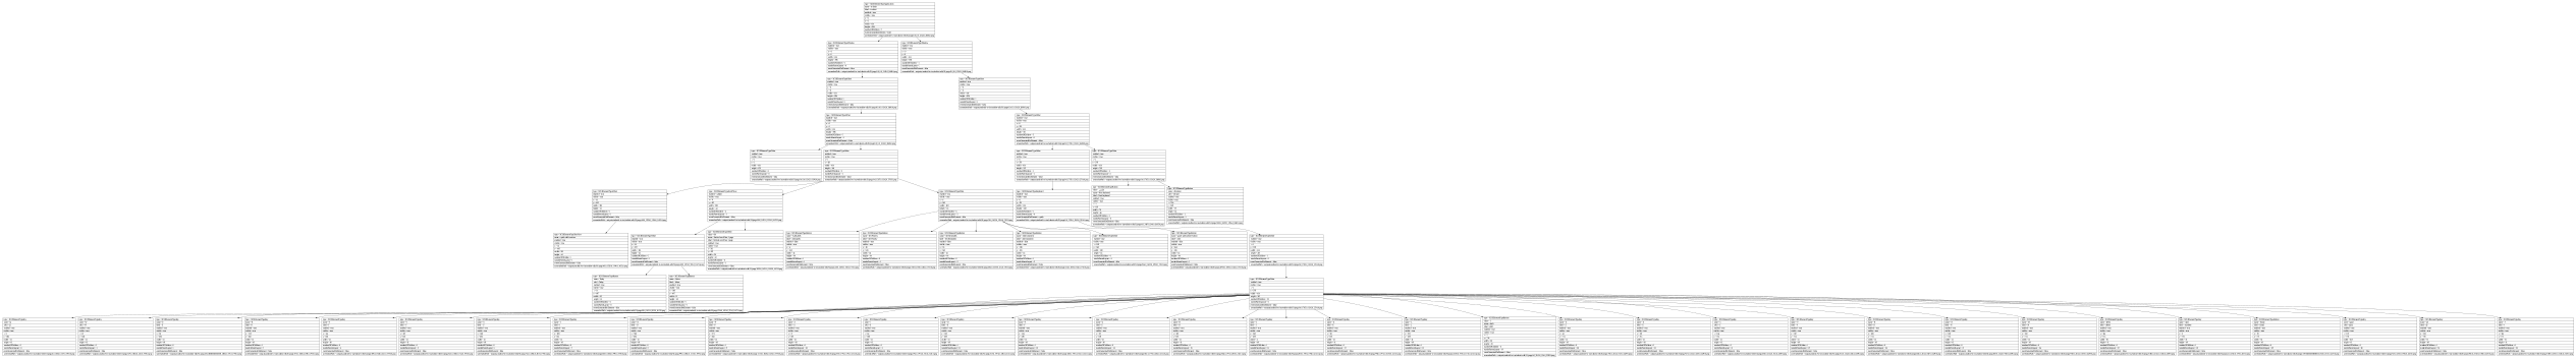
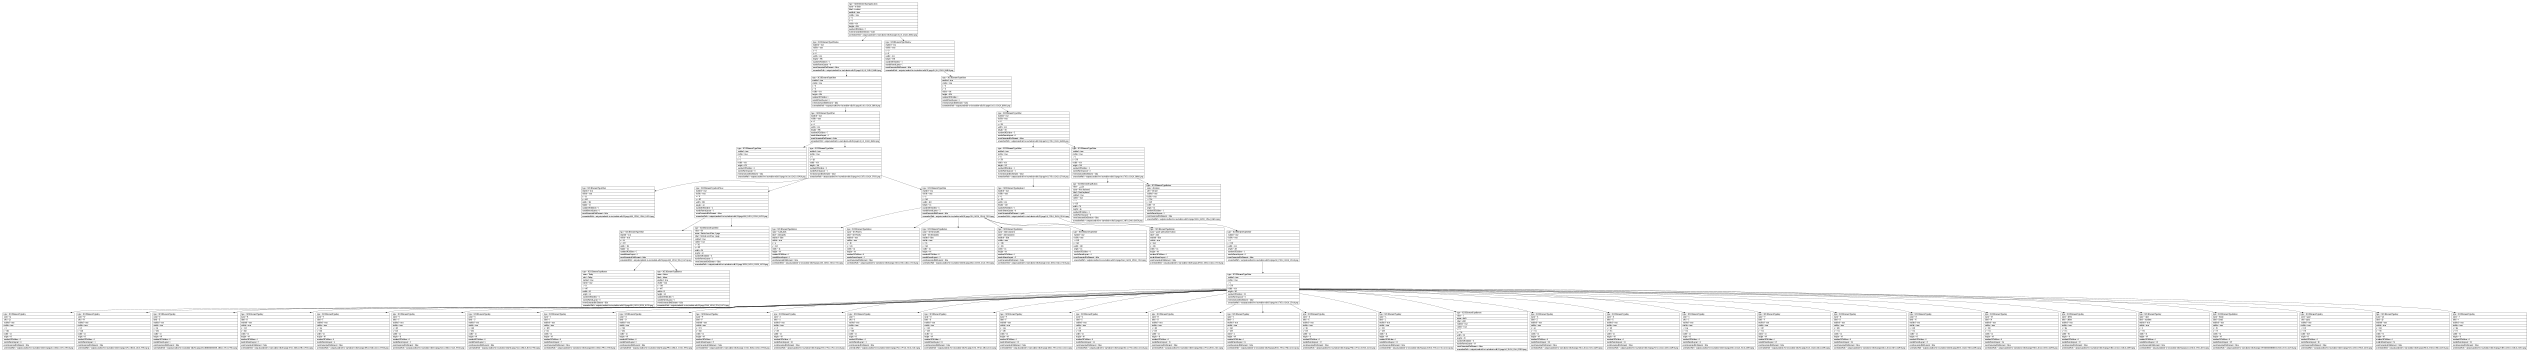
  digraph {
    fontname="PT Serif"
    node [fontname="PT Serif" shape=record]
    edge [fontname="PT Serif"]
    n1 [label="{type = XCUIElementTypeApplication\l|name = to doist\l|label = to doist\l|enabled = true\l|visible = true\l|x = 0\l|y = 0\l|width = 414\l|height = 896\l|numberOfChildren = 3\l|eventGeneratedOnElement = false \l|screenshotPath = outputs/android-to-ios/todoist-edit/S1/pngs/0.0_0.0_1242.0_2688.0.png\l}"]
    n2 [label="{type = XCUIElementTypeWindow\l|enabled = true\l|visible = true\l|x = 0\l|y = 0\l|width = 414\l|height = 896\l|numberOfChildren = 1\l|numInParentLayout = 0\l|eventGeneratedOnElement = false \l|screenshotPath = outputs/android-to-ios/todoist-edit/S1/pngs/0.0_0.0_1242.0_2688.0.png\l}"]
    n3 [label="{type = XCUIElementTypeWindow\l|enabled = true\l|visible = true\l|x = 0\l|y = 0\l|width = 414\l|height = 896\l|numberOfChildren = 1\l|numInParentLayout = 2\l|eventGeneratedOnElement = false \l|screenshotPath = outputs/android-to-ios/todoist-edit/S1/pngs/0.0_0.0_1242.0_2688.0.png\l}"]
    n4 [label="{type = XCUIElementTypeOther\l|enabled = true\l|visible = true\l|x = 0\l|y = 0\l|width = 414\l|height = 896\l|numberOfChildren = 2\l|numInParentLayout = 0\l|eventGeneratedOnElement = false \l|screenshotPath = outputs/android-to-ios/todoist-edit/S1/pngs/0.0_0.0_1242.0_2688.0.png\l}"]
    n5 [label="{type = XCUIElementTypeOther\l|enabled = true\l|visible = true\l|x = 0\l|y = 0\l|width = 414\l|height = 896\l|numberOfChildren = 1\l|numInParentLayout = 0\l|eventGeneratedOnElement = false \l|screenshotPath = outputs/android-to-ios/todoist-edit/S1/pngs/0.0_0.0_1242.0_2688.0.png\l}"]
    n6 [label="{type = XCUIElementTypeOther\l|enabled = true\l|visible = true\l|x = 0\l|y = 0\l|width = 414\l|height = 896\l|numberOfChildren = 3\l|numInParentLayout = 1\l|eventGeneratedOnElement = false \l|screenshotPath = outputs/android-to-ios/todoist-edit/S1/pngs/0.0_0.0_1242.0_2688.0.png\l}"]
    n7 [label="{type = XCUIElementTypeOther\l|enabled = true\l|visible = true\l|x = 0\l|y = 595\l|width = 414\l|height = 301\l|numberOfChildren = 3\l|numInParentLayout = 0\l|eventGeneratedOnElement = false \l|screenshotPath = outputs/android-to-ios/todoist-edit/S1/pngs/0.0_1785.0_1242.0_2688.0.png\l}"]
    n8 [label="{type = XCUIElementTypeOther\l|enabled = true\l|visible = true\l|x = 0\l|y = 0\l|width = 414\l|height = 430\l|numberOfChildren = 0\l|numInParentLayout = 0\l|eventGeneratedOnElement = false \l|screenshotPath = outputs/android-to-ios/todoist-edit/S1/pngs/0.0_0.0_1242.0_1290.0.png\l}"]
    n9 [label="{type = XCUIElementTypeOther\l|enabled = true\l|visible = true\l|x = 0\l|y = 429\l|width = 414\l|height = 166\l|numberOfChildren = 3\l|numInParentLayout = 1\l|eventGeneratedOnElement = false \l|screenshotPath = outputs/android-to-ios/todoist-edit/S1/pngs/0.0_1287.0_1242.0_1785.0.png\l}"]
    n10 [label="{type = XCUIElementTypeOther\l|enabled = true\l|visible = true\l|x = 0\l|y = 595\l|width = 414\l|height = 243\l|numberOfChildren = 1\l|numInParentLayout = 1\l|eventGeneratedOnElement = false \l|screenshotPath = outputs/android-to-ios/todoist-edit/S1/pngs/0.0_1785.0_1242.0_2514.0.png\l}"]
    n11 [label="{type = XCUIElementTypeOther\l|enabled = true\l|visible = true\l|x = 0\l|y = 595\l|width = 414\l|height = 301\l|numberOfChildren = 2\l|numInParentLayout = 2\l|eventGeneratedOnElement = false \l|screenshotPath = outputs/android-to-ios/todoist-edit/S1/pngs/0.0_1785.0_1242.0_2688.0.png\l}"]
    n12 [label="{type = XCUIElementTypeOther\l|enabled = true\l|visible = true\l|x = 16\l|y = 443\l|width = 382\l|height = 41\l|numberOfChildren = 1\l|numInParentLayout = 0\l|eventGeneratedOnElement = false \l|screenshotPath = outputs/android-to-ios/todoist-edit/S1/pngs/48.0_1329.0_1194.0_1452.0.png\l}"]
-   n13 [label="{type = XCUIElementTypeScrollView\l|enabled = submit\l|visible = true\l|x = 16\l|y = 497\l|width = 382\l|height = 42\l|numberOfChildren = 2\l|numInParentLayout = 1\l|eventGeneratedOnElement = false \l|screenshotPath = outputs/android-to-ios/todoist-edit/S1/pngs/48.0_1491.0_1194.0_1617.0.png\l}"]
+   n13 [label="{type = XCUIElementTypeScrollView\l|enabled = true\l|visible = true\l|x = 16\l|y = 497\l|width = 382\l|height = 42\l|numberOfChildren = 2\l|numInParentLayout = 1\l|eventGeneratedOnElement = false \l|screenshotPath = outputs/android-to-ios/todoist-edit/S1/pngs/48.0_1491.0_1194.0_1617.0.png\l}"]
    n14 [label="{type = XCUIElementTypeOther\l|enabled = true\l|visible = true\l|x = 6\l|y = 545\l|width = 402\l|height = 44\l|numberOfChildren = 6\l|numInParentLayout = 2\l|eventGeneratedOnElement = false \l|screenshotPath = outputs/android-to-ios/todoist-edit/S1/pngs/18.0_1635.0_1224.0_1767.0.png\l}"]
    n15 [label="{type = XCUIElementTypeKeyboard\l|enabled = true\l|visible = true\l|x = 0\l|y = 595\l|width = 414\l|height = 243\l|numberOfChildren = 1\l|numInParentLayout = 0\l|eventGeneratedOnElement = quick \l|screenshotPath = outputs/android-to-ios/todoist-edit/S1/pngs/0.0_1785.0_1242.0_2514.0.png\l}"]
    n16 [label="{type = XCUIElementTypeButton\l|value = فارسی\l|name = Next keyboard\l|label = Next keyboard\l|enabled = true\l|visible = true\l|x = 2\l|y = 829\l|width = 78\l|height = 66\l|numberOfChildren = 1\l|numInParentLayout = 0\l|eventGeneratedOnElement = false \l|screenshotPath = outputs/android-to-ios/todoist-edit/S1/pngs/6.0_2487.0_240.0_2685.0.png\l}"]
    n17 [label="{type = XCUIElementTypeButton\l|name = dictation\l|label = Dictate\l|enabled = true\l|visible = true\l|x = 334\l|y = 829\l|width = 78\l|height = 66\l|numberOfChildren = 1\l|numInParentLayout = 1\l|eventGeneratedOnElement = false \l|screenshotPath = outputs/android-to-ios/todoist-edit/S1/pngs/1002.0_2487.0_1236.0_2685.0.png\l}"]
-   n18 [label="{type = XCUIElementTypeTextView\l|name = quick-add-textview\l|enabled = true\l|visible = true\l|x = 16\l|y = 443\l|width = 382\l|height = 41\l|numberOfChildren = 0\l|numInParentLayout = 0\l|eventGeneratedOnElement = false \l|screenshotPath = outputs/android-to-ios/todoist-edit/S1/pngs/48.0_1329.0_1194.0_1452.0.png\l}"]
    n19 [label="{type = XCUIElementTypeOther\l|enabled = true\l|visible = true\l|x = 16\l|y = 497\l|width = 182\l|height = 42\l|numberOfChildren = 2\l|numInParentLayout = 0\l|eventGeneratedOnElement = false \l|screenshotPath = outputs/android-to-ios/todoist-edit/S1/pngs/48.0_1491.0_594.0_1617.0.png\l}"]
    n20 [label="{type = XCUIElementTypeOther\l|value = 0%\l|name = Vertical scroll bar, 1 page\l|label = Vertical scroll bar, 1 page\l|enabled = true\l|visible = true\l|x = 365\l|y = 497\l|width = 30\l|height = 42\l|numberOfChildren = 0\l|numInParentLayout = 1\l|eventGeneratedOnElement = false \l|screenshotPath = outputs/android-to-ios/todoist-edit/S1/pngs/1095.0_1491.0_1185.0_1617.0.png\l}"]
    n21 [label="{type = XCUIElementTypeButton\l|name = Add Labels\l|label = Add Labels\l|enabled = false\l|visible = true\l|x = 6\l|y = 545\l|width = 44\l|height = 44\l|numberOfChildren = 0\l|numInParentLayout = 0\l|eventGeneratedOnElement = false \l|screenshotPath = outputs/android-to-ios/todoist-edit/S1/pngs/18.0_1635.0_150.0_1767.0.png\l}"]
    n22 [label="{type = XCUIElementTypeButton\l|name = Set Priority\l|label = Set Priority\l|enabled = true\l|visible = true\l|x = 50\l|y = 545\l|width = 44\l|height = 44\l|numberOfChildren = 0\l|numInParentLayout = 1\l|eventGeneratedOnElement = false \l|screenshotPath = outputs/android-to-ios/todoist-edit/S1/pngs/150.0_1635.0_282.0_1767.0.png\l}"]
    n23 [label="{type = XCUIElementTypeButton\l|name = Set Reminders\l|label = Set Reminders\l|enabled = false\l|visible = true\l|x = 94\l|y = 545\l|width = 44\l|height = 44\l|numberOfChildren = 0\l|numInParentLayout = 2\l|eventGeneratedOnElement = false \l|screenshotPath = outputs/android-to-ios/todoist-edit/S1/pngs/282.0_1635.0_414.0_1767.0.png\l}"]
    n24 [label="{type = XCUIElementTypeButton\l|name = Add Comment\l|label = Add Comment\l|enabled = false\l|visible = true\l|x = 138\l|y = 545\l|width = 44\l|height = 44\l|numberOfChildren = 0\l|numInParentLayout = 3\l|eventGeneratedOnElement = false \l|screenshotPath = outputs/android-to-ios/todoist-edit/S1/pngs/414.0_1635.0_546.0_1767.0.png\l}"]
    n25 [label="{type = XCUIElementTypeOther\l|enabled = true\l|visible = true\l|x = 182\l|y = 545\l|width = 182\l|height = 44\l|numberOfChildren = 0\l|numInParentLayout = 4\l|eventGeneratedOnElement = false \l|screenshotPath = outputs/android-to-ios/todoist-edit/S1/pngs/546.0_1635.0_1092.0_1767.0.png\l}"]
    n26 [label="{type = XCUIElementTypeButton\l|name = quick-add-submit-button\l|label = Add\l|enabled = false\l|visible = true\l|x = 364\l|y = 545\l|width = 44\l|height = 44\l|numberOfChildren = 0\l|numInParentLayout = 5\l|eventGeneratedOnElement = false \l|screenshotPath = outputs/android-to-ios/todoist-edit/S1/pngs/1092.0_1635.0_1224.0_1767.0.png\l}"]
    n27 [label="{type = XCUIElementTypeOther\l|enabled = true\l|visible = true\l|x = 0\l|y = 595\l|width = 414\l|height = 243\l|numberOfChildren = 1\l|numInParentLayout = 0\l|eventGeneratedOnElement = false \l|screenshotPath = outputs/android-to-ios/todoist-edit/S1/pngs/0.0_1785.0_1242.0_2514.0.png\l}"]
    n28 [label="{type = XCUIElementTypeButton\l|name = Today\l|label = Today\l|enabled = true\l|visible = true\l|x = 16\l|y = 497\l|width = 85\l|height = 42\l|numberOfChildren = 0\l|numInParentLayout = 0\l|eventGeneratedOnElement = false \l|screenshotPath = outputs/android-to-ios/todoist-edit/S1/pngs/48.0_1491.0_303.0_1617.0.png\l}"]
    n29 [label="{type = XCUIElementTypeButton\l|name = Inbox\l|label = Inbox\l|enabled = true\l|visible = true\l|x = 108\l|y = 497\l|width = 82\l|height = 42\l|numberOfChildren = 0\l|numInParentLayout = 1\l|eventGeneratedOnElement = false \l|screenshotPath = outputs/android-to-ios/todoist-edit/S1/pngs/324.0_1491.0_570.0_1617.0.png\l}"]
    n30 [label="{type = XCUIElementTypeOther\l|enabled = true\l|visible = true\l|x = 0\l|y = 595\l|width = 414\l|height = 243\l|numberOfChildren = 33\l|numInParentLayout = 0\l|eventGeneratedOnElement = false \l|screenshotPath = outputs/android-to-ios/todoist-edit/S1/pngs/0.0_1785.0_1242.0_2514.0.png\l}"]
    n31 [label="{type = XCUIElementTypeKey\l|name = Q\l|label = Q\l|enabled = true\l|visible = true\l|x = 2\l|y = 602\l|width = 41\l|height = 49\l|numberOfChildren = 0\l|numInParentLayout = 0\l|eventGeneratedOnElement = false \l|screenshotPath = outputs/android-to-ios/todoist-edit/S1/pngs/6.0_1806.0_129.0_1953.0.png\l}"]
    n32 [label="{type = XCUIElementTypeKey\l|name = W\l|label = W\l|enabled = true\l|visible = true\l|x = 43\l|y = 602\l|width = 41\l|height = 49\l|numberOfChildren = 0\l|numInParentLayout = 1\l|eventGeneratedOnElement = false \l|screenshotPath = outputs/android-to-ios/todoist-edit/S1/pngs/129.0_1806.0_252.0_1953.0.png\l}"]
    n33 [label="{type = XCUIElementTypeKey\l|name = E\l|label = E\l|enabled = true\l|visible = true\l|x = 84\l|y = 602\l|width = 41\l|height = 49\l|numberOfChildren = 0\l|numInParentLayout = 2\l|eventGeneratedOnElement = false \l|screenshotPath = outputs/android-to-ios/todoist-edit/S1/pngs/252.00000000000003_1806.0_375.0_1953.0.png\l}"]
    n34 [label="{type = XCUIElementTypeKey\l|name = R\l|label = R\l|enabled = true\l|visible = true\l|x = 125\l|y = 602\l|width = 41\l|height = 49\l|numberOfChildren = 0\l|numInParentLayout = 3\l|eventGeneratedOnElement = false \l|screenshotPath = outputs/android-to-ios/todoist-edit/S1/pngs/375.0_1806.0_498.0_1953.0.png\l}"]
    n35 [label="{type = XCUIElementTypeKey\l|name = T\l|label = T\l|enabled = true\l|visible = true\l|x = 166\l|y = 602\l|width = 41\l|height = 49\l|numberOfChildren = 0\l|numInParentLayout = 4\l|eventGeneratedOnElement = false \l|screenshotPath = outputs/android-to-ios/todoist-edit/S1/pngs/498.0_1806.0_621.0_1953.0.png\l}"]
    n36 [label="{type = XCUIElementTypeKey\l|name = Y\l|label = Y\l|enabled = true\l|visible = true\l|x = 207\l|y = 602\l|width = 41\l|height = 49\l|numberOfChildren = 0\l|numInParentLayout = 5\l|eventGeneratedOnElement = false \l|screenshotPath = outputs/android-to-ios/todoist-edit/S1/pngs/621.0_1806.0_744.0_1953.0.png\l}"]
    n37 [label="{type = XCUIElementTypeKey\l|name = U\l|label = U\l|enabled = true\l|visible = true\l|x = 248\l|y = 602\l|width = 41\l|height = 49\l|numberOfChildren = 0\l|numInParentLayout = 6\l|eventGeneratedOnElement = false \l|screenshotPath = outputs/android-to-ios/todoist-edit/S1/pngs/744.0_1806.0_867.0_1953.0.png\l}"]
    n38 [label="{type = XCUIElementTypeKey\l|name = I\l|label = I\l|enabled = true\l|visible = true\l|x = 289\l|y = 602\l|width = 41\l|height = 49\l|numberOfChildren = 0\l|numInParentLayout = 7\l|eventGeneratedOnElement = false \l|screenshotPath = outputs/android-to-ios/todoist-edit/S1/pngs/867.0_1806.0_990.0_1953.0.png\l}"]
    n39 [label="{type = XCUIElementTypeKey\l|name = O\l|label = O\l|enabled = true\l|visible = true\l|x = 330\l|y = 602\l|width = 41\l|height = 49\l|numberOfChildren = 0\l|numInParentLayout = 8\l|eventGeneratedOnElement = false \l|screenshotPath = outputs/android-to-ios/todoist-edit/S1/pngs/990.0_1806.0_1113.0_1953.0.png\l}"]
    n40 [label="{type = XCUIElementTypeKey\l|name = P\l|label = P\l|enabled = true\l|visible = true\l|x = 371\l|y = 602\l|width = 41\l|height = 49\l|numberOfChildren = 0\l|numInParentLayout = 9\l|eventGeneratedOnElement = false \l|screenshotPath = outputs/android-to-ios/todoist-edit/S1/pngs/1113.0_1806.0_1236.0_1953.0.png\l}"]
    n41 [label="{type = XCUIElementTypeKey\l|name = A\l|label = A\l|enabled = true\l|visible = true\l|x = 23\l|y = 658\l|width = 41\l|height = 49\l|numberOfChildren = 0\l|numInParentLayout = 10\l|eventGeneratedOnElement = false \l|screenshotPath = outputs/android-to-ios/todoist-edit/S1/pngs/69.0_1974.0_192.0_2121.0.png\l}"]
    n42 [label="{type = XCUIElementTypeKey\l|name = S\l|label = S\l|enabled = true\l|visible = true\l|x = 64\l|y = 658\l|width = 41\l|height = 49\l|numberOfChildren = 0\l|numInParentLayout = 11\l|eventGeneratedOnElement = false \l|screenshotPath = outputs/android-to-ios/todoist-edit/S1/pngs/192.0_1974.0_315.0_2121.0.png\l}"]
    n43 [label="{type = XCUIElementTypeKey\l|name = D\l|label = D\l|enabled = true\l|visible = true\l|x = 105\l|y = 658\l|width = 41\l|height = 49\l|numberOfChildren = 0\l|numInParentLayout = 12\l|eventGeneratedOnElement = false \l|screenshotPath = outputs/android-to-ios/todoist-edit/S1/pngs/315.0_1974.0_438.0_2121.0.png\l}"]
    n44 [label="{type = XCUIElementTypeKey\l|name = F\l|label = F\l|enabled = true\l|visible = true\l|x = 146\l|y = 658\l|width = 41\l|height = 49\l|numberOfChildren = 0\l|numInParentLayout = 13\l|eventGeneratedOnElement = false \l|screenshotPath = outputs/android-to-ios/todoist-edit/S1/pngs/438.0_1974.0_561.0_2121.0.png\l}"]
    n45 [label="{type = XCUIElementTypeKey\l|name = G\l|label = G\l|enabled = true\l|visible = true\l|x = 187\l|y = 658\l|width = 41\l|height = 49\l|numberOfChildren = 0\l|numInParentLayout = 14\l|eventGeneratedOnElement = false \l|screenshotPath = outputs/android-to-ios/todoist-edit/S1/pngs/561.0_1974.0_684.0_2121.0.png\l}"]
    n46 [label="{type = XCUIElementTypeKey\l|name = H\l|label = H\l|enabled = true\l|visible = true\l|x = 228\l|y = 658\l|width = 41\l|height = 49\l|numberOfChildren = 0\l|numInParentLayout = 15\l|eventGeneratedOnElement = false \l|screenshotPath = outputs/android-to-ios/todoist-edit/S1/pngs/684.0_1974.0_807.0_2121.0.png\l}"]
    n47 [label="{type = XCUIElementTypeKey\l|name = J\l|label = J\l|enabled = true\l|visible = true\l|x = 269\l|y = 658\l|width = 41\l|height = 49\l|numberOfChildren = 0\l|numInParentLayout = 16\l|eventGeneratedOnElement = false \l|screenshotPath = outputs/android-to-ios/todoist-edit/S1/pngs/807.0_1974.0_930.0_2121.0.png\l}"]
    n48 [label="{type = XCUIElementTypeKey\l|name = K\l|label = K\l|enabled = true\l|visible = true\l|x = 310\l|y = 658\l|width = 41\l|height = 49\l|numberOfChildren = 0\l|numInParentLayout = 17\l|eventGeneratedOnElement = false \l|screenshotPath = outputs/android-to-ios/todoist-edit/S1/pngs/930.0_1974.0_1053.0_2121.0.png\l}"]
    n49 [label="{type = XCUIElementTypeKey\l|name = L\l|label = L\l|enabled = true\l|visible = true\l|x = 351\l|y = 658\l|width = 41\l|height = 49\l|numberOfChildren = 0\l|numInParentLayout = 18\l|eventGeneratedOnElement = false \l|screenshotPath = outputs/android-to-ios/todoist-edit/S1/pngs/1053.0_1974.0_1176.0_2121.0.png\l}"]
    n50 [label="{type = XCUIElementTypeButton\l|value = 1\l|name = shift\l|label = shift\l|enabled = true\l|visible = true\l|x = 2\l|y = 714\l|width = 50\l|height = 49\l|numberOfChildren = 0\l|numInParentLayout = 19\l|eventGeneratedOnElement = false \l|screenshotPath = outputs/android-to-ios/todoist-edit/S1/pngs/6.0_2142.0_156.0_2289.0.png\l}"]
    n51 [label="{type = XCUIElementTypeKey\l|name = Z\l|label = Z\l|enabled = true\l|visible = true\l|x = 64\l|y = 714\l|width = 41\l|height = 49\l|numberOfChildren = 0\l|numInParentLayout = 20\l|eventGeneratedOnElement = false \l|screenshotPath = outputs/android-to-ios/todoist-edit/S1/pngs/192.0_2142.0_315.0_2289.0.png\l}"]
    n52 [label="{type = XCUIElementTypeKey\l|name = X\l|label = X\l|enabled = true\l|visible = true\l|x = 105\l|y = 714\l|width = 41\l|height = 49\l|numberOfChildren = 0\l|numInParentLayout = 21\l|eventGeneratedOnElement = false \l|screenshotPath = outputs/android-to-ios/todoist-edit/S1/pngs/315.0_2142.0_438.0_2289.0.png\l}"]
    n53 [label="{type = XCUIElementTypeKey\l|name = C\l|label = C\l|enabled = true\l|visible = true\l|x = 146\l|y = 714\l|width = 41\l|height = 49\l|numberOfChildren = 0\l|numInParentLayout = 22\l|eventGeneratedOnElement = false \l|screenshotPath = outputs/android-to-ios/todoist-edit/S1/pngs/438.0_2142.0_561.0_2289.0.png\l}"]
    n54 [label="{type = XCUIElementTypeKey\l|name = V\l|label = V\l|enabled = true\l|visible = true\l|x = 187\l|y = 714\l|width = 41\l|height = 49\l|numberOfChildren = 0\l|numInParentLayout = 23\l|eventGeneratedOnElement = false \l|screenshotPath = outputs/android-to-ios/todoist-edit/S1/pngs/561.0_2142.0_684.0_2289.0.png\l}"]
    n55 [label="{type = XCUIElementTypeKey\l|name = B\l|label = B\l|enabled = true\l|visible = true\l|x = 228\l|y = 714\l|width = 41\l|height = 49\l|numberOfChildren = 0\l|numInParentLayout = 24\l|eventGeneratedOnElement = false \l|screenshotPath = outputs/android-to-ios/todoist-edit/S1/pngs/684.0_2142.0_807.0_2289.0.png\l}"]
    n56 [label="{type = XCUIElementTypeKey\l|name = N\l|label = N\l|enabled = true\l|visible = true\l|x = 269\l|y = 714\l|width = 41\l|height = 49\l|numberOfChildren = 0\l|numInParentLayout = 25\l|eventGeneratedOnElement = false \l|screenshotPath = outputs/android-to-ios/todoist-edit/S1/pngs/807.0_2142.0_930.0_2289.0.png\l}"]
    n57 [label="{type = XCUIElementTypeKey\l|name = M\l|label = M\l|enabled = true\l|visible = true\l|x = 310\l|y = 714\l|width = 41\l|height = 49\l|numberOfChildren = 0\l|numInParentLayout = 26\l|eventGeneratedOnElement = false \l|screenshotPath = outputs/android-to-ios/todoist-edit/S1/pngs/930.0_2142.0_1053.0_2289.0.png\l}"]
    n58 [label="{type = XCUIElementTypeKey\l|name = delete\l|label = delete\l|enabled = true\l|visible = true\l|x = 362\l|y = 714\l|width = 50\l|height = 49\l|numberOfChildren = 0\l|numInParentLayout = 27\l|eventGeneratedOnElement = false \l|screenshotPath = outputs/android-to-ios/todoist-edit/S1/pngs/1086.0_2142.0_1236.0_2289.0.png\l}"]
    n59 [label="{type = XCUIElementTypeKey\l|name = more\l|label = numbers\l|enabled = true\l|visible = true\l|x = 2\l|y = 770\l|width = 51\l|height = 49\l|numberOfChildren = 0\l|numInParentLayout = 28\l|eventGeneratedOnElement = false \l|screenshotPath = outputs/android-to-ios/todoist-edit/S1/pngs/6.0_2310.0_159.0_2457.0.png\l}"]
    n60 [label="{type = XCUIElementTypeButton\l|name = Emoji\l|label = Emoji\l|enabled = true\l|visible = true\l|x = 53\l|y = 770\l|width = 52\l|height = 49\l|numberOfChildren = 0\l|numInParentLayout = 29\l|eventGeneratedOnElement = false \l|screenshotPath = outputs/android-to-ios/todoist-edit/S1/pngs/159.00000000000003_2310.0_315.0_2457.0.png\l}"]
    n61 [label="{type = XCUIElementTypeKey\l|name = space\l|label = space\l|enabled = true\l|visible = true\l|x = 105\l|y = 770\l|width = 205\l|height = 49\l|numberOfChildren = 0\l|numInParentLayout = 30\l|eventGeneratedOnElement = false \l|screenshotPath = outputs/android-to-ios/todoist-edit/S1/pngs/315.0_2310.0_930.0_2457.0.png\l}"]
    n62 [label="{type = XCUIElementTypeKey\l|name = @\l|label = @\l|enabled = true\l|visible = true\l|x = 310\l|y = 770\l|width = 51\l|height = 49\l|numberOfChildren = 0\l|numInParentLayout = 31\l|eventGeneratedOnElement = false \l|screenshotPath = outputs/android-to-ios/todoist-edit/S1/pngs/930.0_2310.0_1083.0_2457.0.png\l}"]
    n63 [label="{type = XCUIElementTypeKey\l|name = #\l|label = #\l|enabled = true\l|visible = true\l|x = 361\l|y = 770\l|width = 51\l|height = 49\l|numberOfChildren = 0\l|numInParentLayout = 32\l|eventGeneratedOnElement = false \l|screenshotPath = outputs/android-to-ios/todoist-edit/S1/pngs/1083.0_2310.0_1236.0_2457.0.png\l}"]
    n1 -> n2
    n1 -> n3
    n2 -> n4
    n3 -> n5
    n4 -> n6
    n5 -> n7
    n6 -> n8
    n6 -> n9
    n7 -> n10
    n7 -> n11
    n9 -> n12
    n9 -> n13
    n9 -> n14
    n10 -> n15
    n11 -> n16
    n11 -> n17
-   n12 -> n18
    n13 -> n19
    n13 -> n20
    n14 -> n21
    n14 -> n22
    n14 -> n23
    n14 -> n24
    n14 -> n25
    n14 -> n26
    n15 -> n27
    n19 -> n28
    n19 -> n29
    n27 -> n30
    n30 -> n31
    n30 -> n32
    n30 -> n33
    n30 -> n34
    n30 -> n35
    n30 -> n36
    n30 -> n37
    n30 -> n38
    n30 -> n39
    n30 -> n40
    n30 -> n41
    n30 -> n42
    n30 -> n43
    n30 -> n44
    n30 -> n45
    n30 -> n46
    n30 -> n47
    n30 -> n48
    n30 -> n49
    n30 -> n50
    n30 -> n51
    n30 -> n52
    n30 -> n53
    n30 -> n54
    n30 -> n55
    n30 -> n56
    n30 -> n57
    n30 -> n58
    n30 -> n59
    n30 -> n60
    n30 -> n61
    n30 -> n62
    n30 -> n63
  }
